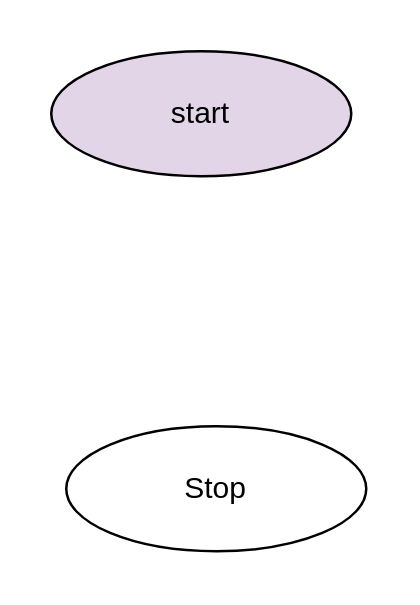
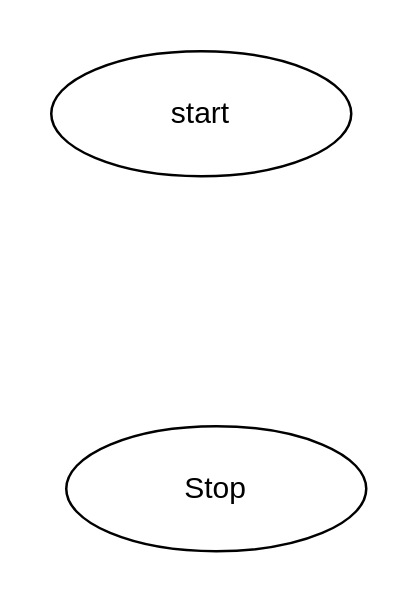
  <mxCell id="0" />
  <mxCell id="1" parent="0" />
- <mxCell id="2" value="start" style="ellipse;whiteSpace=wrap;html=1;fillColor=#e1d5e7;" vertex="1" parent="1"><mxGeometry x="20" y="20" width="120" height="50" as="geometry" /></mxCell>
+ <mxCell id="2" value="start" style="ellipse;whiteSpace=wrap;html=1;" vertex="1" parent="1"><mxGeometry x="20" y="20" width="120" height="50" as="geometry" /></mxCell>
  <mxCell id="3" value="Stop" style="ellipse;whiteSpace=wrap;html=1;" vertex="1" parent="1"><mxGeometry x="26" y="170" width="120" height="50" as="geometry" /></mxCell>
